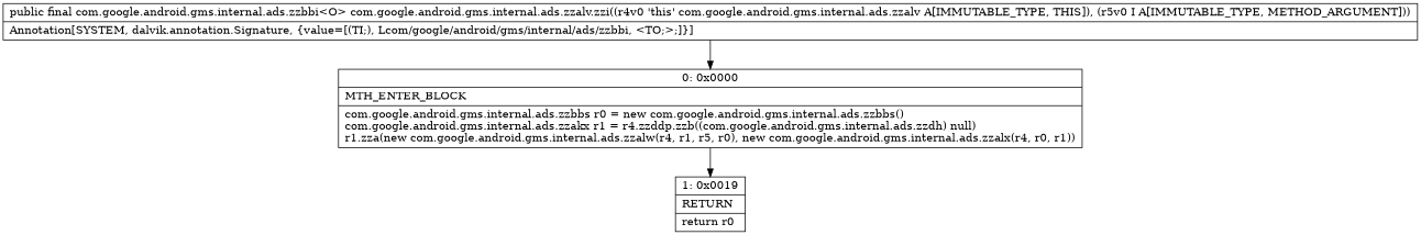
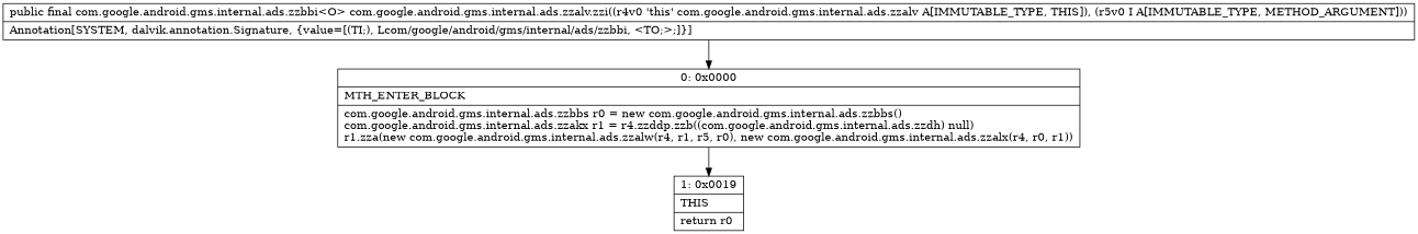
  digraph {
    node [shape=record]
    n1 [label="{0\:\ 0x0000|MTH_ENTER_BLOCK\l|com.google.android.gms.internal.ads.zzbbs r0 = new com.google.android.gms.internal.ads.zzbbs()\lcom.google.android.gms.internal.ads.zzakx r1 = r4.zzddp.zzb((com.google.android.gms.internal.ads.zzdh) null)\lr1.zza(new com.google.android.gms.internal.ads.zzalw(r4, r1, r5, r0), new com.google.android.gms.internal.ads.zzalx(r4, r0, r1))\l}"]
-   n2 [label="{1\:\ 0x0019|RETURN\l|return r0\l}"]
+   n2 [label="{1\:\ 0x0019|THIS\l|return r0\l}"]
    n3 [label="{public final com.google.android.gms.internal.ads.zzbbi\<O\> com.google.android.gms.internal.ads.zzalv.zzi((r4v0 'this' com.google.android.gms.internal.ads.zzalv A[IMMUTABLE_TYPE, THIS]), (r5v0 I A[IMMUTABLE_TYPE, METHOD_ARGUMENT]))  | Annotation[SYSTEM, dalvik.annotation.Signature, \{value=[(TI;), Lcom\/google\/android\/gms\/internal\/ads\/zzbbi, \<TO;\>;]\}]\l}"]
    n1 -> n2
    n3 -> n1
  }
